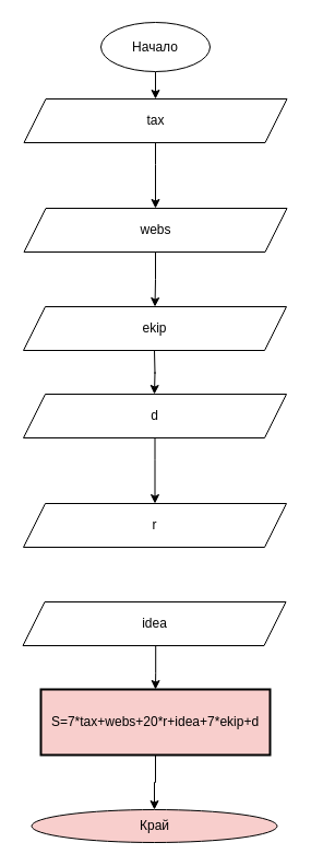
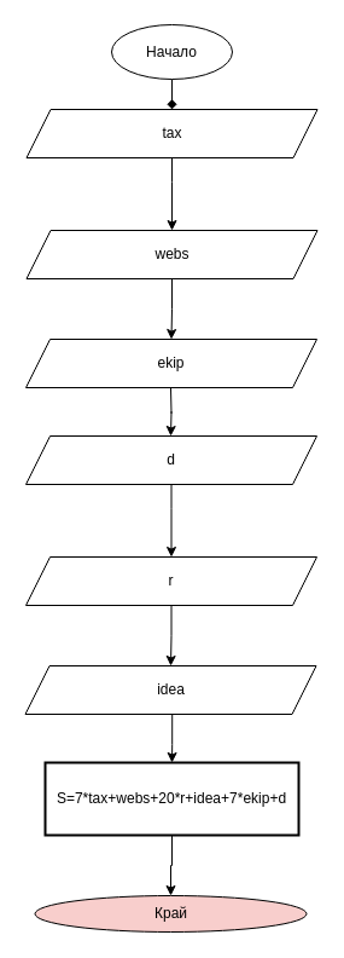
  <mxCell id="0" value="" />
  <mxCell id="1" parent="0" />
  <mxCell id="2" style="edgeStyle=orthogonalEdgeStyle;rounded=0;orthogonalLoop=1;jettySize=auto;html=1;entryX=0.5;entryY=0;entryDx=0;entryDy=0;" edge="1" parent="1" source="3" target="18"><mxGeometry relative="1" as="geometry" /></mxCell>
- <mxCell id="3" value="S=7*tax+webs+20*r+idea+7*ekip+d" style="whiteSpace=wrap;html=1;strokeWidth=2;fillColor=#f8cecc;" parent="1" vertex="1"><mxGeometry x="37" y="630" width="210" height="60" as="geometry" /></mxCell>
- <mxCell id="4" style="edgeStyle=orthogonalEdgeStyle;rounded=0;orthogonalLoop=1;jettySize=auto;html=1;entryX=0.5;entryY=0;entryDx=0;entryDy=0;" parent="1" source="5" target="7" edge="1"><mxGeometry relative="1" as="geometry" /></mxCell>
+ <mxCell id="3" value="S=7*tax+webs+20*r+idea+7*ekip+d" style="whiteSpace=wrap;html=1;strokeWidth=2;" parent="1" vertex="1"><mxGeometry x="37" y="630" width="210" height="60" as="geometry" /></mxCell>
+ <mxCell id="4" style="edgeStyle=orthogonalEdgeStyle;rounded=0;orthogonalLoop=1;jettySize=auto;html=1;entryX=0.5;entryY=0;entryDx=0;entryDy=0;endArrow=diamond;" parent="1" source="5" target="7" edge="1"><mxGeometry relative="1" as="geometry" /></mxCell>
  <mxCell id="5" value="Начало" style="ellipse;whiteSpace=wrap;html=1;" parent="1" vertex="1"><mxGeometry x="92" y="20" width="100" height="45" as="geometry" /></mxCell>
  <mxCell id="6" style="edgeStyle=orthogonalEdgeStyle;rounded=0;orthogonalLoop=1;jettySize=auto;html=1;entryX=0.5;entryY=0;entryDx=0;entryDy=0;" parent="1" source="7" target="9" edge="1"><mxGeometry relative="1" as="geometry"><Array as="points"><mxPoint x="142" y="150" /></Array></mxGeometry></mxCell>
  <mxCell id="7" value="tax" style="shape=parallelogram;perimeter=parallelogramPerimeter;whiteSpace=wrap;html=1;fixedSize=1;" parent="1" vertex="1"><mxGeometry x="21.5" y="90" width="241" height="40" as="geometry" /></mxCell>
  <mxCell id="8" style="edgeStyle=orthogonalEdgeStyle;rounded=0;orthogonalLoop=1;jettySize=auto;html=1;entryX=0.5;entryY=0;entryDx=0;entryDy=0;" parent="1" source="9" target="10" edge="1"><mxGeometry relative="1" as="geometry" /></mxCell>
  <mxCell id="9" value="webs" style="shape=parallelogram;perimeter=parallelogramPerimeter;whiteSpace=wrap;html=1;fixedSize=1;" parent="1" vertex="1"><mxGeometry x="21.5" y="190" width="241" height="40" as="geometry" /></mxCell>
  <mxCell id="10" value="ekip" style="shape=parallelogram;perimeter=parallelogramPerimeter;whiteSpace=wrap;html=1;fixedSize=1;" parent="1" vertex="1"><mxGeometry x="21" y="280" width="241" height="40" as="geometry" /></mxCell>
  <mxCell id="11" style="edgeStyle=orthogonalEdgeStyle;rounded=0;orthogonalLoop=1;jettySize=auto;html=1;entryX=0.5;entryY=0;entryDx=0;entryDy=0;" parent="1" source="12" target="14" edge="1"><mxGeometry relative="1" as="geometry"><Array as="points"><mxPoint x="141.5" y="420" /></Array></mxGeometry></mxCell>
  <mxCell id="12" value="d" style="shape=parallelogram;perimeter=parallelogramPerimeter;whiteSpace=wrap;html=1;fixedSize=1;" parent="1" vertex="1"><mxGeometry x="21" y="360" width="241" height="40" as="geometry" /></mxCell>
+ <mxCell id="13" style="edgeStyle=orthogonalEdgeStyle;rounded=0;orthogonalLoop=1;jettySize=auto;html=1;entryX=0.5;entryY=0;entryDx=0;entryDy=0;" parent="1" source="14" target="15" edge="1"><mxGeometry relative="1" as="geometry" /></mxCell>
  <mxCell id="14" value="r" style="shape=parallelogram;perimeter=parallelogramPerimeter;whiteSpace=wrap;html=1;fixedSize=1;" parent="1" vertex="1"><mxGeometry x="21" y="460" width="241" height="40" as="geometry" /></mxCell>
  <mxCell id="15" value="idea" style="shape=parallelogram;perimeter=parallelogramPerimeter;whiteSpace=wrap;html=1;fixedSize=1;" parent="1" vertex="1"><mxGeometry x="20.5" y="550" width="241" height="40" as="geometry" /></mxCell>
  <mxCell id="16" style="edgeStyle=orthogonalEdgeStyle;rounded=0;orthogonalLoop=1;jettySize=auto;html=1;entryX=0.5;entryY=0;entryDx=0;entryDy=0;" parent="1" edge="1"><mxGeometry relative="1" as="geometry"><mxPoint x="141" y="320" as="sourcePoint" /><mxPoint x="141" y="360" as="targetPoint" /></mxGeometry></mxCell>
  <mxCell id="17" style="edgeStyle=orthogonalEdgeStyle;rounded=0;orthogonalLoop=1;jettySize=auto;html=1;" parent="1" edge="1"><mxGeometry relative="1" as="geometry"><mxPoint x="142.209" y="590" as="sourcePoint" /><mxPoint x="142" y="630" as="targetPoint" /><Array as="points"><mxPoint x="142.71" y="615" /><mxPoint x="141.71" y="615" /></Array></mxGeometry></mxCell>
  <mxCell id="18" value="Край" style="ellipse;whiteSpace=wrap;html=1;fillColor=#f8cecc;" parent="1" vertex="1"><mxGeometry x="28.5" y="740" width="225" height="30" as="geometry" /></mxCell>
